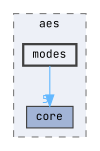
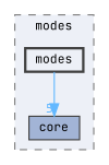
  digraph {
    compound=true
    fontname="JetBrains Mono"
    node [color=grey25 fontname="JetBrains Mono" fontsize=10 shape=box]
    n1 [fillcolor="#a2b4d6" height=0.2 label=core style=filled width=0.4]
    n2 [fillcolor="#edf0f7" height=0.2 label=modes style="filled,bold" width=0.4]
    subgraph cluster_1 {
      bgcolor="#edf0f7"
      fontsize=10
-     label=aes
+     label=modes
      pencolor=grey50
      style="filled,dashed"
      n1
      n2
    }
    n2 -> n1 [color=steelblue1 fontcolor=steelblue1 fontname="JetBrains Mono" fontsize=10 headlabel=5 labeldistance=1.5 labelfontname=Helvetica labelfontsize=10]
  }
